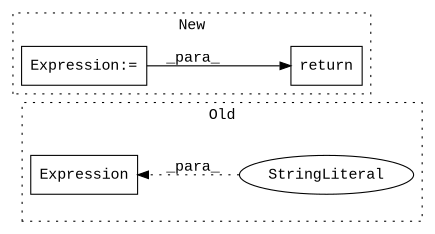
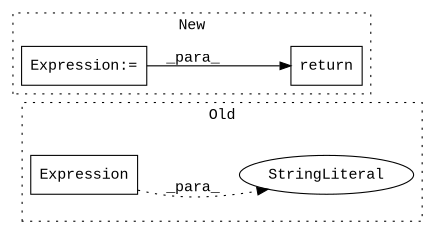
  digraph {
    fontname="Liberation Mono"
    rankdir=LR
    node [fontname="Liberation Mono" shape=box]
    edge [fontname="Liberation Mono"]
    n1 [a=32 l="11,1" label=Expression s="22812,22841"]
    n2 [a=45 l=11 label=StringLiteral s=22823 shape=ellipse]
    n3 [a=41 l=7 label=return s=23289]
    n4 [a=7 l=12 label="Expression:=" s=22873]
    subgraph cluster_1 {
      label=Old
      style=dotted
      n1
      n2
    }
    subgraph cluster_2 {
      label=New
      style=dotted
      n3
      n4
    }
-   n2 -> n1 [label=_para_ style=dotted]
+   n1 -> n2 [label=_para_ style=dotted]
    n4 -> n3 [label=_para_ style=solid]
  }
